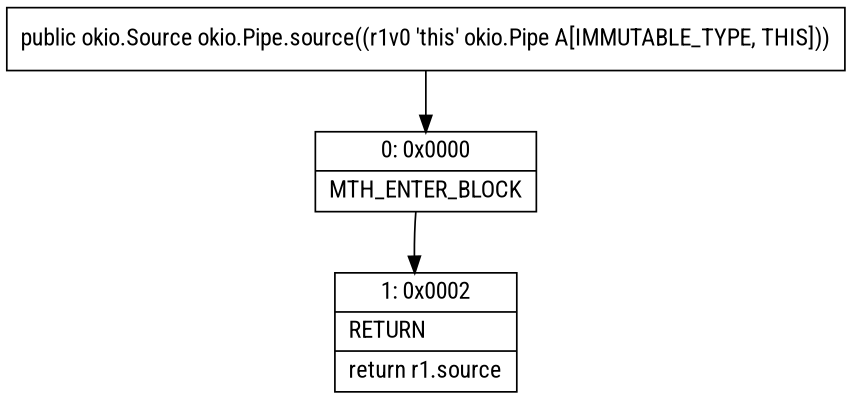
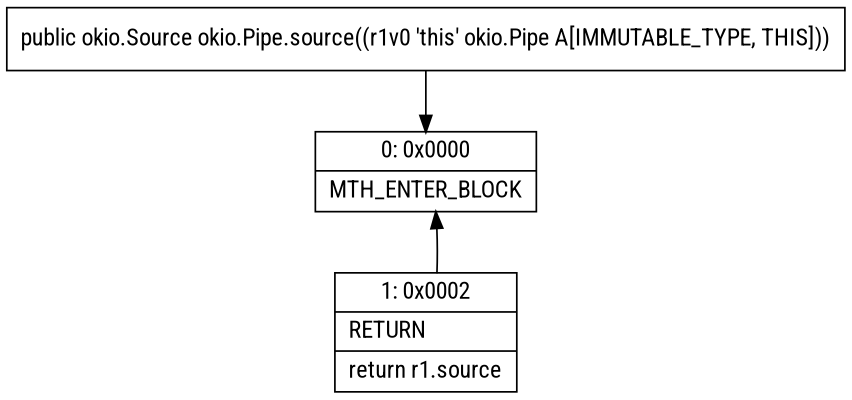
  digraph {
    fontname="Roboto Condensed"
    node [shape=record fontname="Roboto Condensed"]
    edge [fontname="Roboto Condensed"]
    n1 [label="{0\:\ 0x0000|MTH_ENTER_BLOCK\l}"]
    n2 [label="{1\:\ 0x0002|RETURN\l|return r1.source\l}"]
    n3 [label="{public okio.Source okio.Pipe.source((r1v0 'this' okio.Pipe A[IMMUTABLE_TYPE, THIS])) }"]
-   n1 -> n2
+   n2 -> n1
    n3 -> n1
  }
